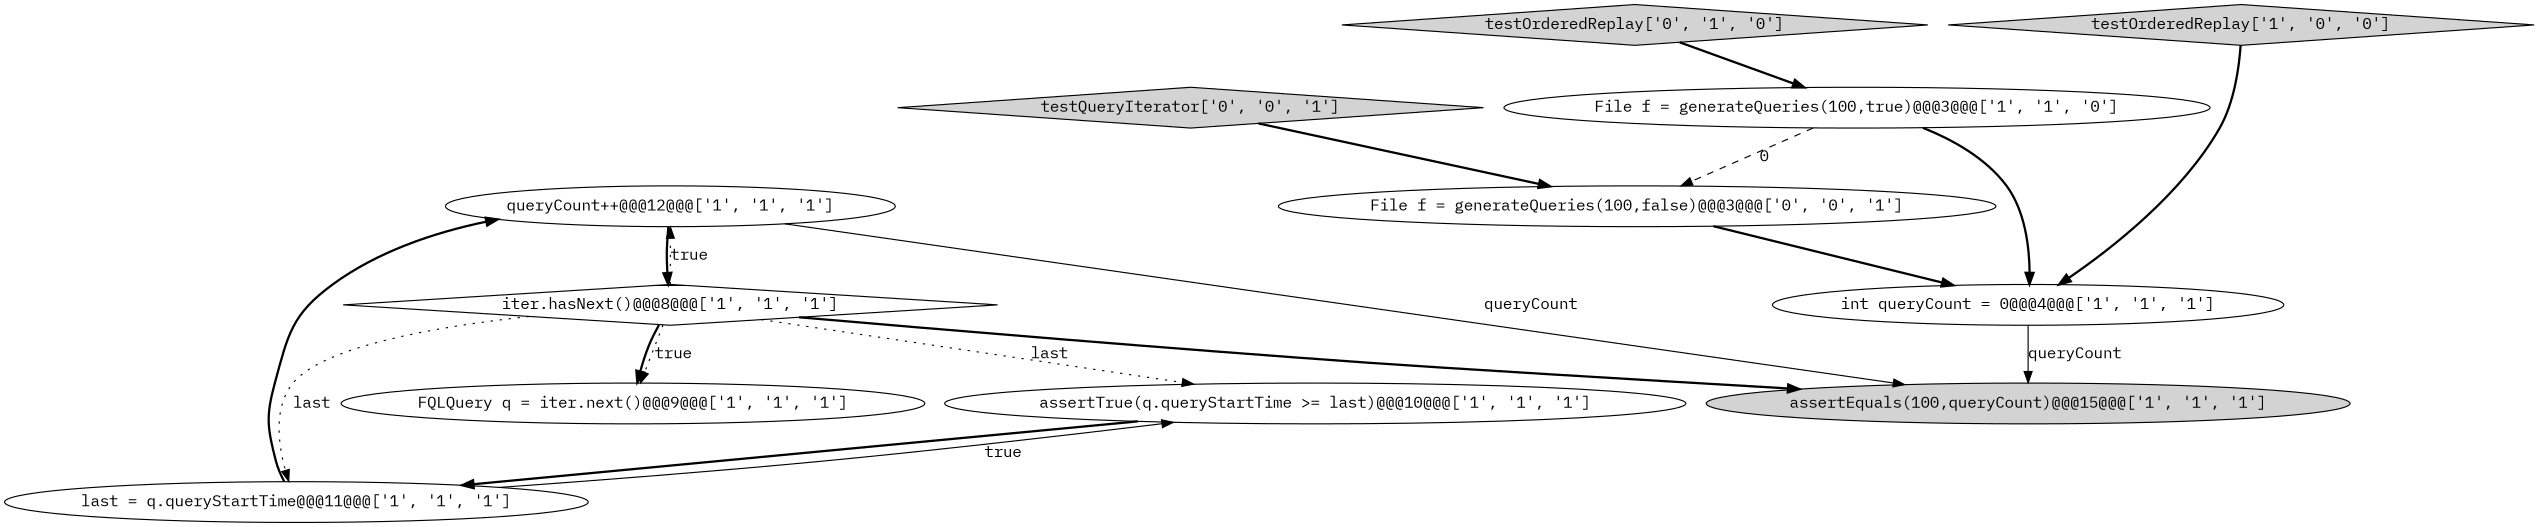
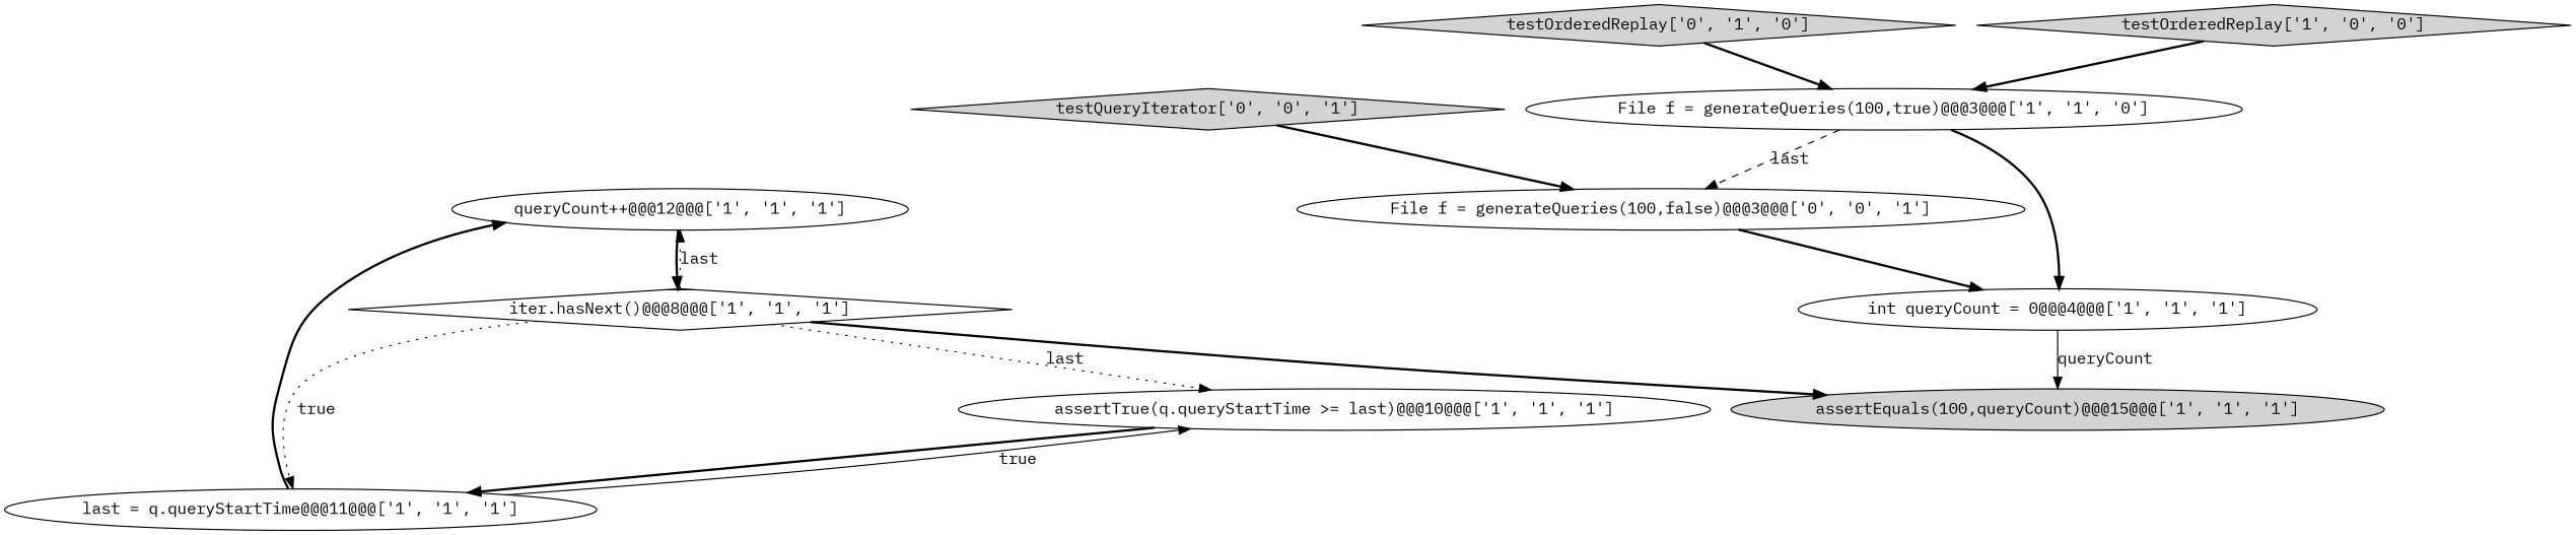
  digraph {
    fontname="IBM Plex Mono"
    node [fillcolor=white fontname="IBM Plex Mono" shape=ellipse style=filled]
    edge [fontname="IBM Plex Mono" style=bold]
    n1 [fillcolor=lightgray label="assertEquals(100,queryCount)@@@15@@@['1', '1', '1']"]
    n2 [label="int queryCount = 0@@@4@@@['1', '1', '1']"]
    n3 [label="queryCount++@@@12@@@['1', '1', '1']"]
    n4 [label="iter.hasNext()@@@8@@@['1', '1', '1']" shape=diamond]
    n5 [label="assertTrue(q.queryStartTime >= last)@@@10@@@['1', '1', '1']"]
    n6 [label="last = q.queryStartTime@@@11@@@['1', '1', '1']"]
-   n7 [label="FQLQuery q = iter.next()@@@9@@@['1', '1', '1']"]
    n8 [label="File f = generateQueries(100,false)@@@3@@@['0', '0', '1']"]
    n9 [fillcolor=lightgray label="testOrderedReplay['0', '1', '0']" shape=diamond]
    n10 [label="File f = generateQueries(100,true)@@@3@@@['1', '1', '0']"]
    n11 [fillcolor=lightgray label="testQueryIterator['0', '0', '1']" shape=diamond]
    n12 [fillcolor=lightgray label="testOrderedReplay['1', '0', '0']" shape=diamond]
    n2 -> n1 [label=queryCount style=solid]
-   n3 -> n1 [label=queryCount style=solid]
    n3 -> n4
    n4 -> n1
-   n4 -> n3 [label=true style=dotted]
+   n4 -> n3 [label=last style=dotted]
    n4 -> n5 [label=last style=dotted]
-   n4 -> n6 [label=last style=dotted]
-   n4 -> n7
-   n4 -> n7 [label=true style=dotted]
+   n4 -> n6 [label=true style=dotted]
    n5 -> n6
    n6 -> n3
    n6 -> n5 [label=true style=solid]
    n8 -> n2
    n9 -> n10
    n10 -> n2
-   n10 -> n8 [label=0 style=dashed]
+   n10 -> n8 [label=last style=dashed]
    n11 -> n8
-   n12 -> n2
+   n12 -> n10
  }
